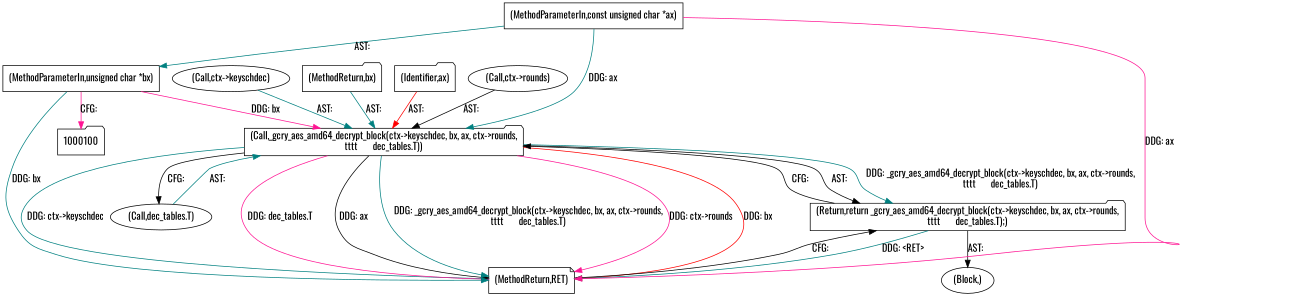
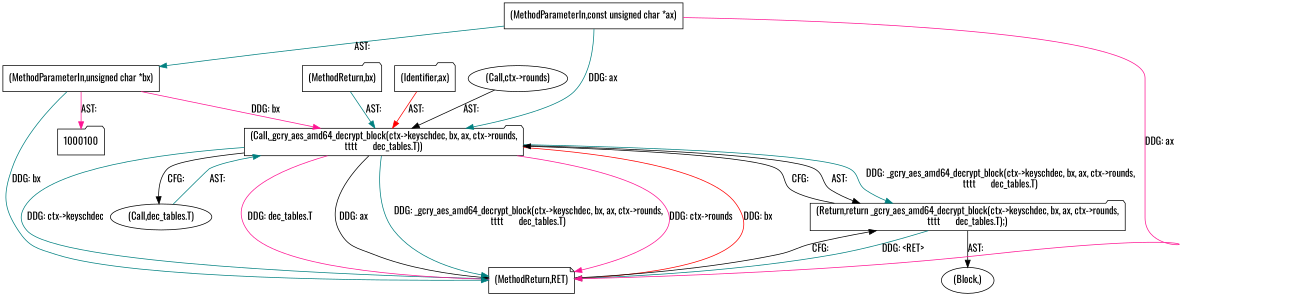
  digraph {
    fontname=Oswald
    node [fontname=Oswald shape=folder]
    edge [color=teal fontname=Oswald]
    n1 [label="(Call,_gcry_aes_amd64_decrypt_block(ctx->keyschdec, bx, ax, ctx->rounds,\n\t\t\t\t       dec_tables.T))"]
    n2 [label="(Return,return _gcry_aes_amd64_decrypt_block(ctx->keyschdec, bx, ax, ctx->rounds,\n\t\t\t\t       dec_tables.T);)"]
    n3 [label="(Call,dec_tables.T)" shape=ellipse]
    n4 [label="(MethodReturn,RET)" shape=note]
    n5 [label="(Block,)" shape=ellipse]
    n6 [label="(MethodParameterIn,unsigned char *bx)" shape=box]
    1000100
    n8 [label="(MethodParameterIn,const unsigned char *ax)" shape=box]
-   n9 [label="(Call,ctx->keyschdec)" shape=ellipse]
    n10 [label="(MethodReturn,bx)"]
    n11 [label="(Identifier,ax)"]
    n12 [label="(Call,ctx->rounds)" shape=ellipse]
    n1 -> n2 [color=black label="AST: "]
    n1 -> n2 [label="DDG: _gcry_aes_amd64_decrypt_block(ctx->keyschdec, bx, ax, ctx->rounds,\n\t\t\t\t       dec_tables.T)"]
    n1 -> n3 [color=black label="CFG: "]
    n1 -> n4 [label="DDG: ctx->keyschdec"]
    n1 -> n4 [color=deeppink label="DDG: dec_tables.T"]
    n1 -> n4 [color=black label="DDG: ax"]
    n1 -> n4 [label="DDG: _gcry_aes_amd64_decrypt_block(ctx->keyschdec, bx, ax, ctx->rounds,\n\t\t\t\t       dec_tables.T)"]
    n1 -> n4 [color=deeppink label="DDG: ctx->rounds"]
    n1 -> n4 [color=red label="DDG: bx"]
    n2 -> n1 [color=black label="CFG: "]
    n2 -> n4 [label="DDG: <RET>"]
    n2 -> n5 [color=black label="AST: "]
    n3 -> n1 [label="AST: "]
    n4 -> n2 [color=black label="CFG: "]
    n6 -> n1 [color=deeppink label="DDG: bx"]
    n6 -> n4 [label="DDG: bx"]
-   n6 -> 1000100 [color=deeppink label="CFG: "]
+   n6 -> 1000100 [color=deeppink label="AST: "]
    n8 -> n1 [label="DDG: ax"]
    n8 -> n4 [color=deeppink label="DDG: ax"]
    n8 -> n6 [label="AST: "]
-   n9 -> n1 [label="AST: "]
    n10 -> n1 [label="AST: "]
    n11 -> n1 [color=red label="AST: "]
    n12 -> n1 [color=black label="AST: "]
  }
